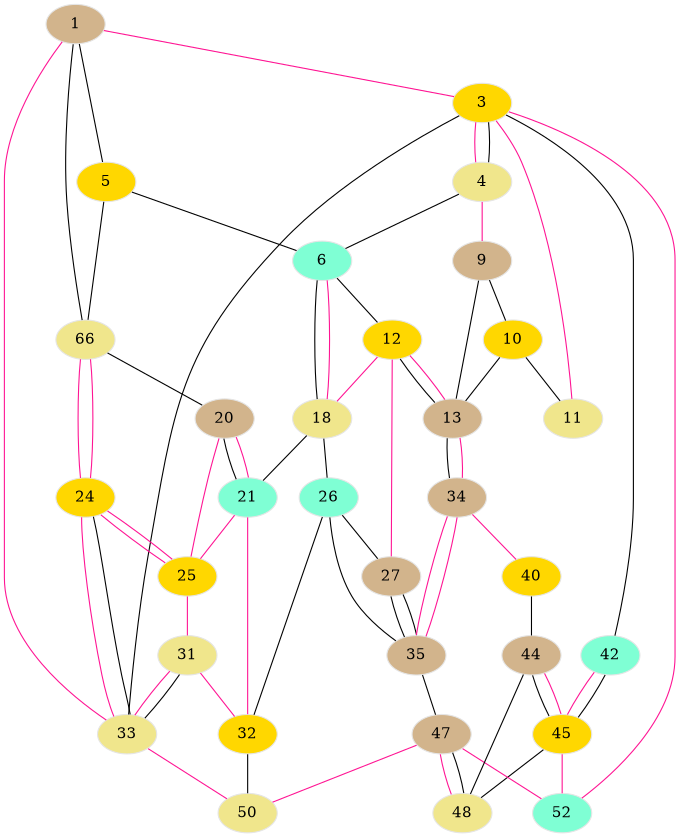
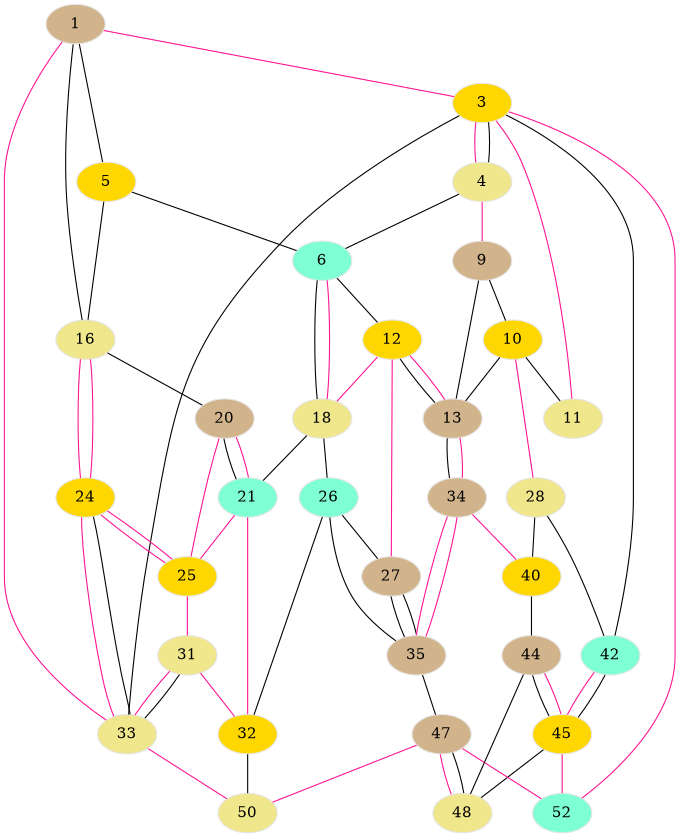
  graph {
    node [color=gray90 fillcolor=tan style=filled]
    edge [color=black]
    1 [super="+2"]
    3 [fillcolor=gold super="+43"]
    5 [fillcolor=gold]
-   16 [fillcolor=khaki super="+17" label=66]
+   16 [fillcolor=khaki super="+17"]
    33 [fillcolor=khaki super="+39"]
    4 [fillcolor=khaki super="+8"]
    11 [fillcolor=khaki]
    42 [fillcolor=aquamarine]
    52 [fillcolor=aquamarine]
    6 [fillcolor=aquamarine super="+7"]
    20
    24 [fillcolor=gold]
    50 [fillcolor=khaki]
    9
    45 [fillcolor=gold super="+49"]
    12 [fillcolor=gold super="+19"]
    18 [fillcolor=khaki super="+23"]
    10 [fillcolor=gold super="+15"]
    13 [super="+14"]
    27
    21 [fillcolor=aquamarine super="+22"]
    26 [fillcolor=aquamarine super="+37"]
+   28 [fillcolor=khaki super="+29"]
    34
    40 [fillcolor=gold super="+41"]
    35 [super="+38"]
    25 [fillcolor=gold super="+30"]
    32 [fillcolor=gold super="+36"]
    31 [fillcolor=khaki]
    47 [super="+51"]
    44 [super="+46"]
    48 [fillcolor=khaki]
    1 -- 3 [color=deeppink]
    1 -- 5
    1 -- 16
    1 -- 33 [color=deeppink]
    3 -- 33
    3 -- 4 [color=deeppink]
    3 -- 4
    3 -- 11 [color=deeppink]
    3 -- 42
    3 -- 52 [color=deeppink]
    5 -- 16
    5 -- 6
    16 -- 20
    16 -- 24 [color=deeppink]
    16 -- 24 [color=deeppink]
    33 -- 50 [color=deeppink]
    4 -- 6
    4 -- 9 [color=deeppink]
    42 -- 45 [color=deeppink]
    42 -- 45
    6 -- 12
    6 -- 18
    6 -- 18 [color=deeppink]
    20 -- 21
    20 -- 21 [color=deeppink]
    20 -- 25 [color=deeppink]
    24 -- 33 [color=deeppink]
    24 -- 33
    24 -- 25 [color=deeppink]
    24 -- 25 [color=deeppink]
    9 -- 10
    9 -- 13
    45 -- 52 [color=deeppink]
    45 -- 48
    12 -- 18 [color=deeppink]
    12 -- 13
    12 -- 13 [color=deeppink]
    12 -- 27 [color=deeppink]
    18 -- 21
    18 -- 26
    10 -- 11
    10 -- 13
+   10 -- 28 [color=deeppink]
    13 -- 34
    13 -- 34 [color=deeppink]
    27 -- 35
    27 -- 35
    21 -- 25 [color=deeppink]
    21 -- 32 [color=deeppink]
    26 -- 27
    26 -- 35
    26 -- 32
+   28 -- 42
+   28 -- 40
    34 -- 40 [color=deeppink]
    34 -- 35 [color=deeppink]
    34 -- 35 [color=deeppink]
    40 -- 44 [weight=2]
    35 -- 47
    25 -- 31 [color=deeppink]
    32 -- 50
    31 -- 33 [color=deeppink]
    31 -- 33
    31 -- 32 [color=deeppink]
    47 -- 52 [color=deeppink]
    47 -- 50 [color=deeppink]
    47 -- 48 [color=deeppink]
    47 -- 48
    44 -- 45
    44 -- 45 [color=deeppink]
    44 -- 48
  }
